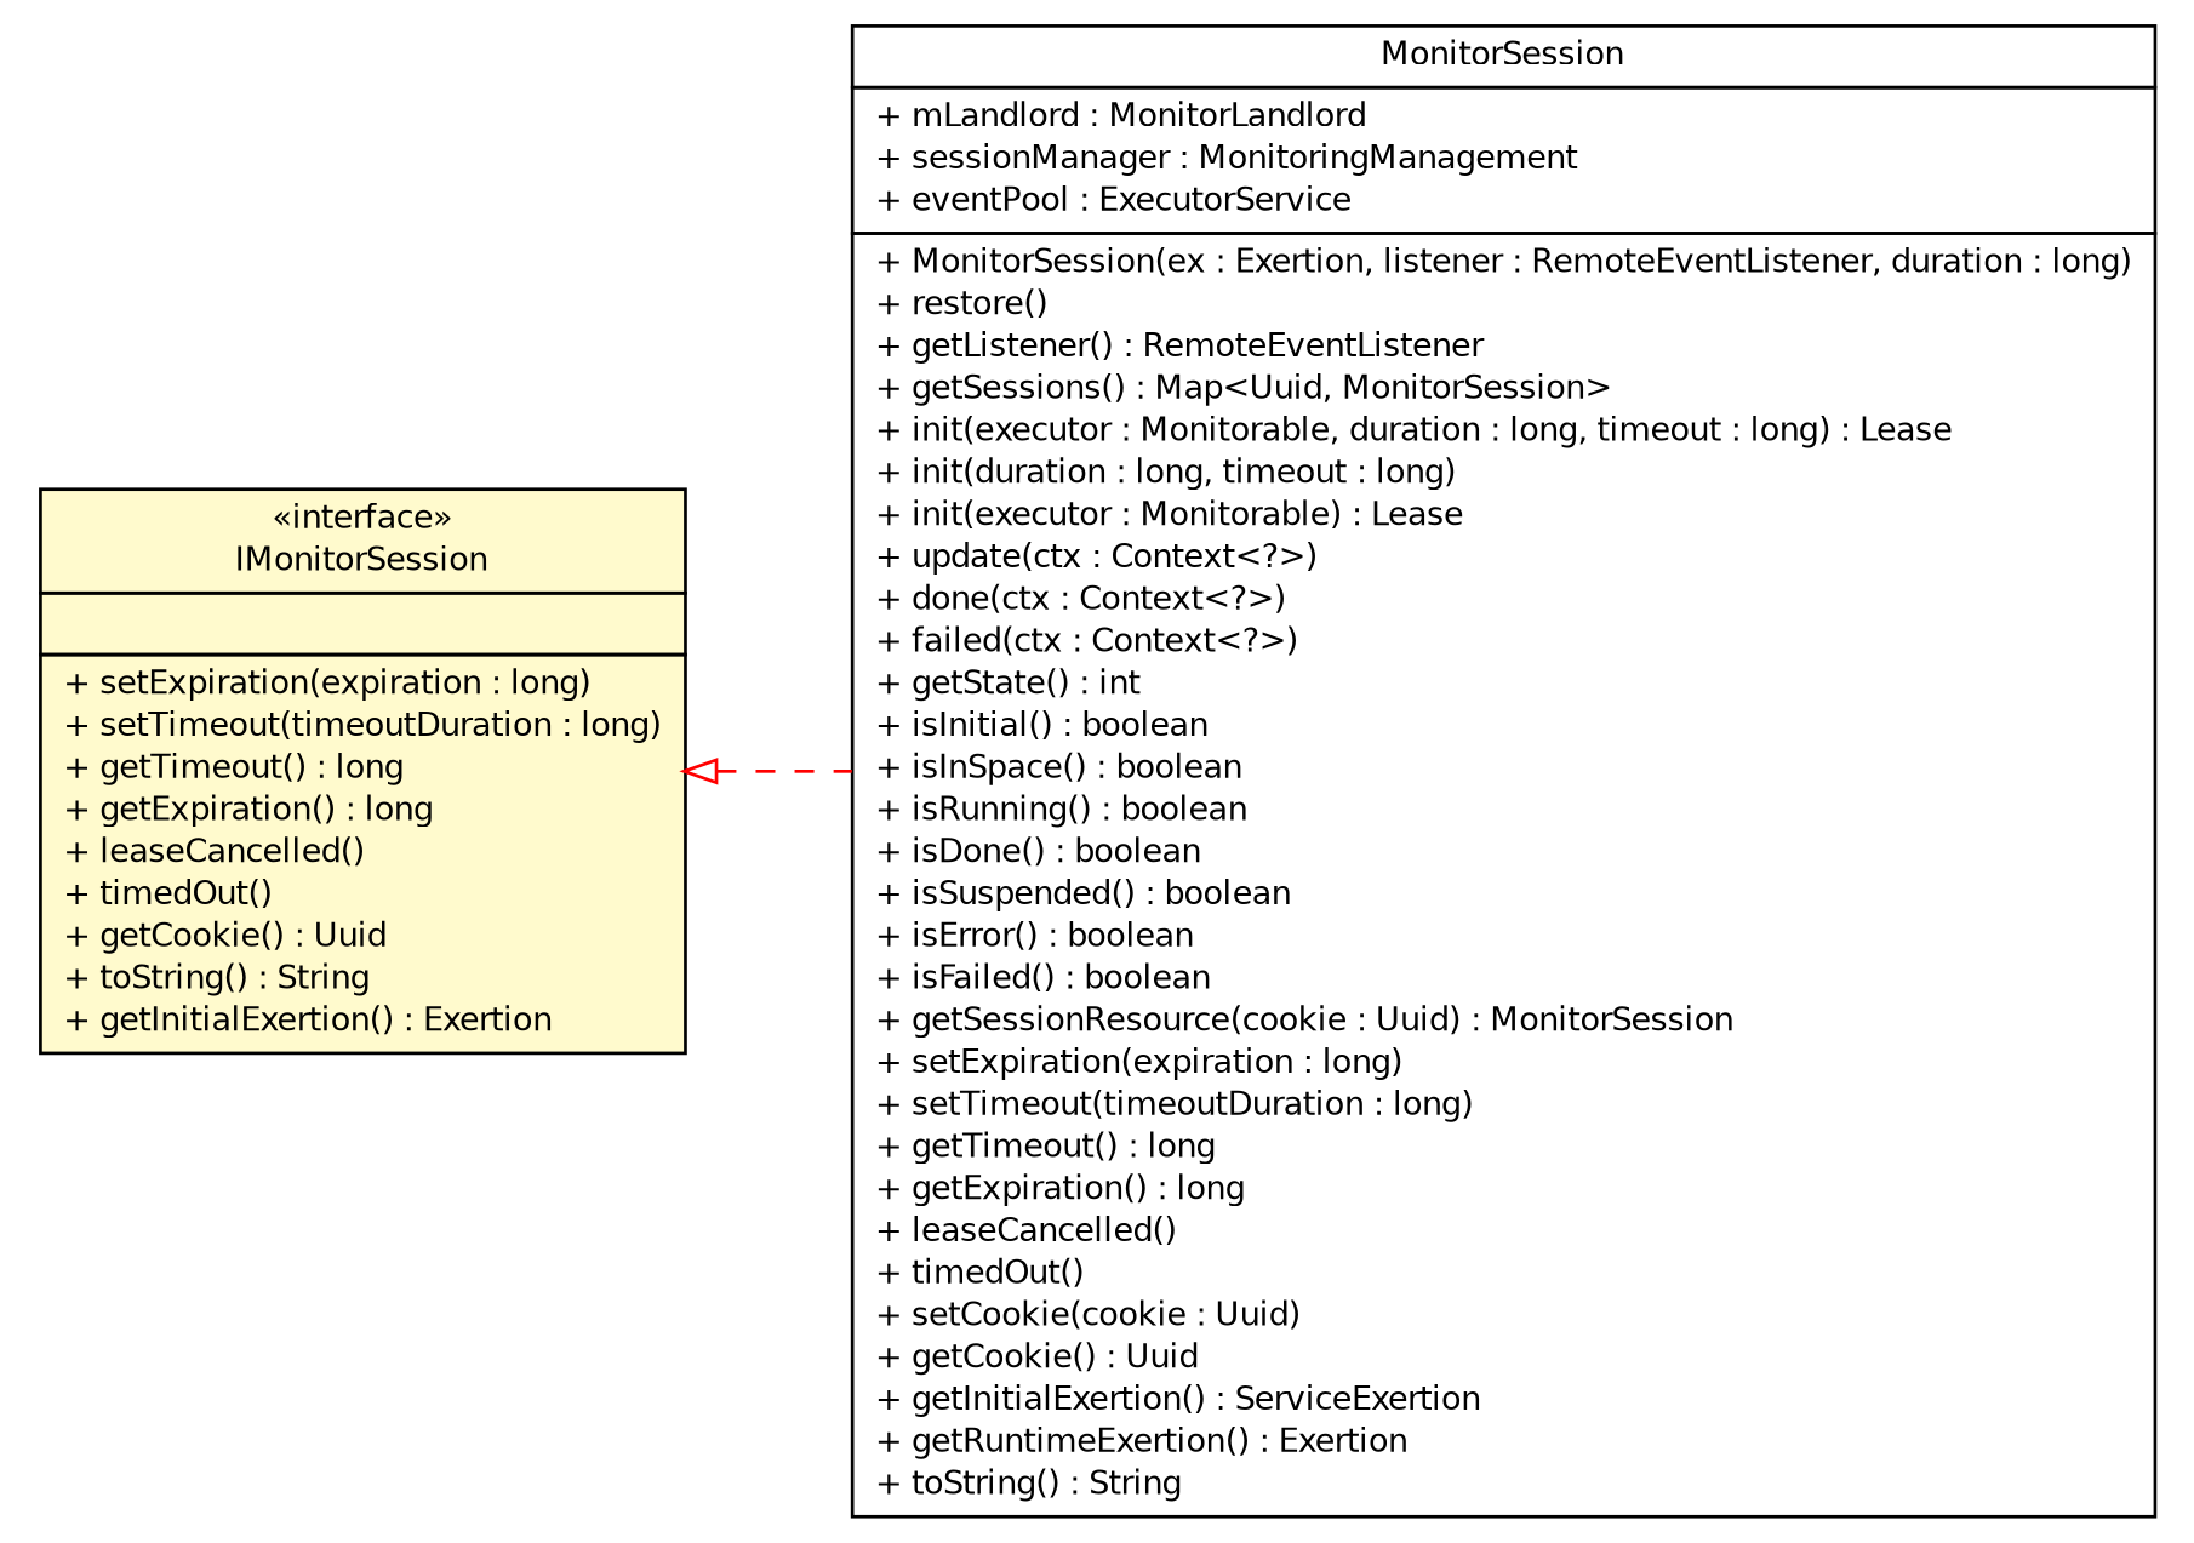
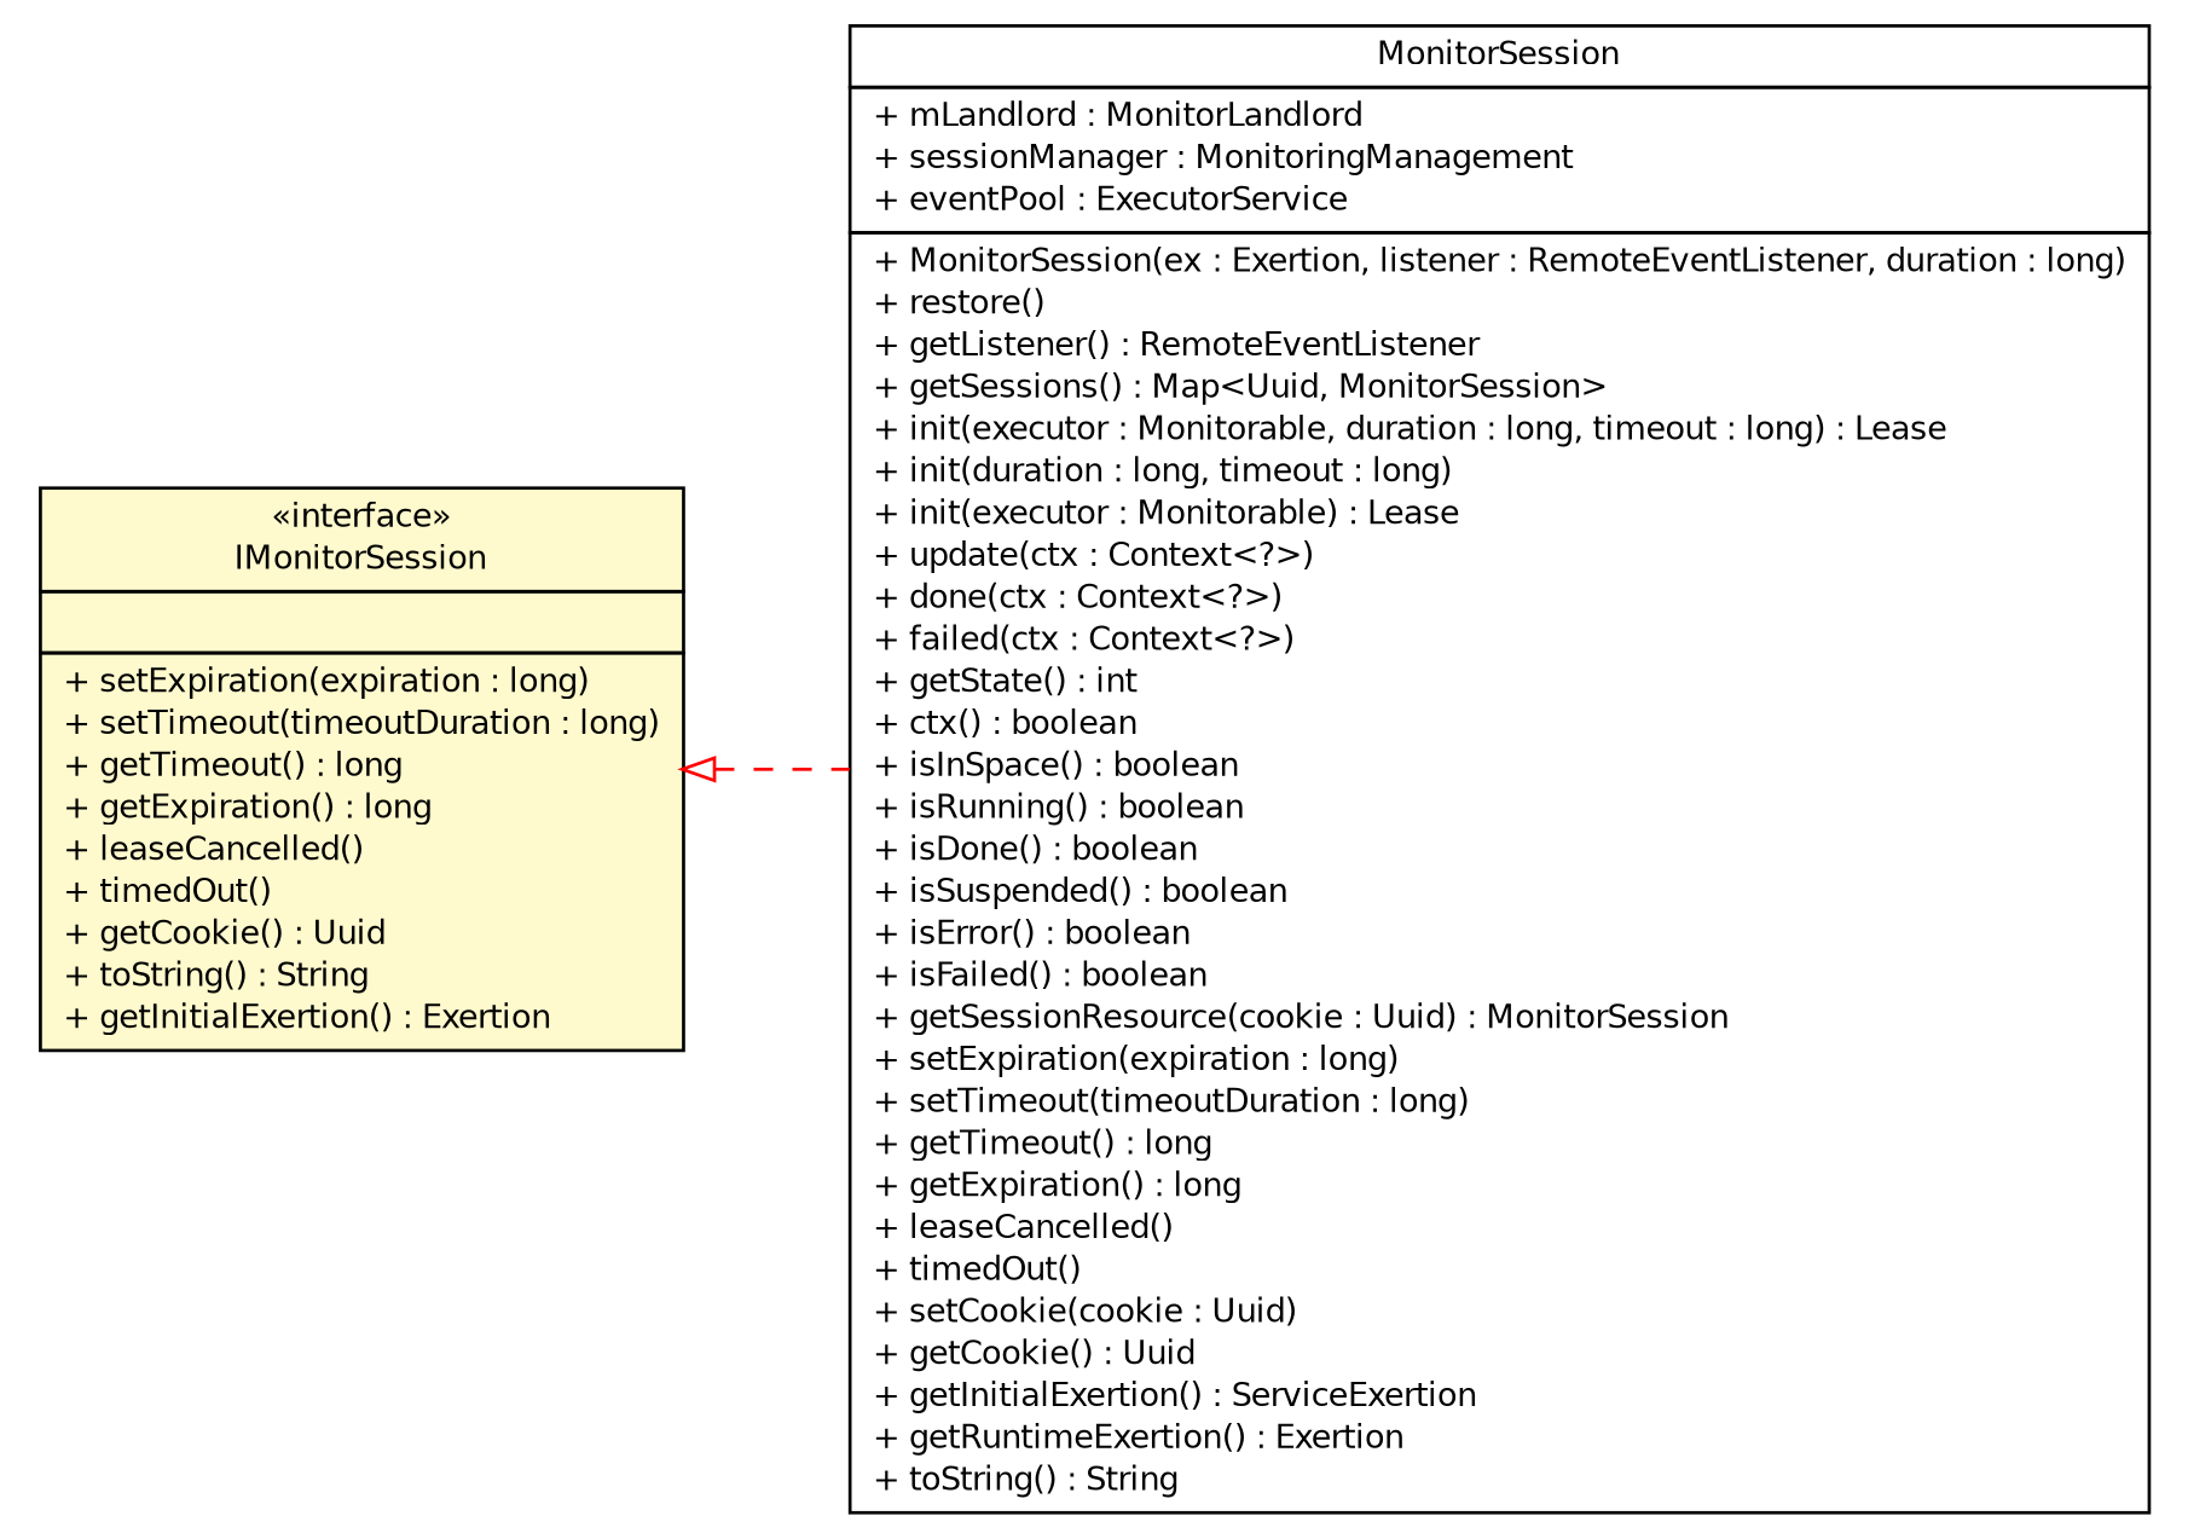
  digraph {
    nodesep=0.25
    ranksep=0.5
    rankdir=LR
    node [fontcolor=black fontname=Helvetica fontsize=10.0 shape=plaintext]
-   n1 [label=<<table title="sorcer.core.provider.exertmonitor.MonitorSession" border="0" cellborder="1" cellspacing="0" cellpadding="2" port="p" href="./MonitorSession.html"> 		<tr><td><table border="0" cellspacing="0" cellpadding="1"> <tr><td align="center" balign="center"> MonitorSession </td></tr> 		</table></td></tr> 		<tr><td><table border="0" cellspacing="0" cellpadding="1"> <tr><td align="left" balign="left"> + mLandlord : MonitorLandlord </td></tr> <tr><td align="left" balign="left"> + sessionManager : MonitoringManagement </td></tr> <tr><td align="left" balign="left"> + eventPool : ExecutorService </td></tr> 		</table></td></tr> 		<tr><td><table border="0" cellspacing="0" cellpadding="1"> <tr><td align="left" balign="left"> + MonitorSession(ex : Exertion, listener : RemoteEventListener, duration : long) </td></tr> <tr><td align="left" balign="left"> + restore() </td></tr> <tr><td align="left" balign="left"> + getListener() : RemoteEventListener </td></tr> <tr><td align="left" balign="left"> + getSessions() : Map&lt;Uuid, MonitorSession&gt; </td></tr> <tr><td align="left" balign="left"> + init(executor : Monitorable, duration : long, timeout : long) : Lease </td></tr> <tr><td align="left" balign="left"> + init(duration : long, timeout : long) </td></tr> <tr><td align="left" balign="left"> + init(executor : Monitorable) : Lease </td></tr> <tr><td align="left" balign="left"> + update(ctx : Context&lt;?&gt;) </td></tr> <tr><td align="left" balign="left"> + done(ctx : Context&lt;?&gt;) </td></tr> <tr><td align="left" balign="left"> + failed(ctx : Context&lt;?&gt;) </td></tr> <tr><td align="left" balign="left"> + getState() : int </td></tr> <tr><td align="left" balign="left"> + isInitial() : boolean </td></tr> <tr><td align="left" balign="left"> + isInSpace() : boolean </td></tr> <tr><td align="left" balign="left"> + isRunning() : boolean </td></tr> <tr><td align="left" balign="left"> + isDone() : boolean </td></tr> <tr><td align="left" balign="left"> + isSuspended() : boolean </td></tr> <tr><td align="left" balign="left"> + isError() : boolean </td></tr> <tr><td align="left" balign="left"> + isFailed() : boolean </td></tr> <tr><td align="left" balign="left"> + getSessionResource(cookie : Uuid) : MonitorSession </td></tr> <tr><td align="left" balign="left"> + setExpiration(expiration : long) </td></tr> <tr><td align="left" balign="left"> + setTimeout(timeoutDuration : long) </td></tr> <tr><td align="left" balign="left"> + getTimeout() : long </td></tr> <tr><td align="left" balign="left"> + getExpiration() : long </td></tr> <tr><td align="left" balign="left"> + leaseCancelled() </td></tr> <tr><td align="left" balign="left"> + timedOut() </td></tr> <tr><td align="left" balign="left"> + setCookie(cookie : Uuid) </td></tr> <tr><td align="left" balign="left"> + getCookie() : Uuid </td></tr> <tr><td align="left" balign="left"> + getInitialExertion() : ServiceExertion </td></tr> <tr><td align="left" balign="left"> + getRuntimeExertion() : Exertion </td></tr> <tr><td align="left" balign="left"> + toString() : String </td></tr> 		</table></td></tr> 		</table>>]
+   n1 [label=<<table title="sorcer.core.provider.exertmonitor.MonitorSession" border="0" cellborder="1" cellspacing="0" cellpadding="2" port="p" href="./MonitorSession.html"> 		<tr><td><table border="0" cellspacing="0" cellpadding="1"> <tr><td align="center" balign="center"> MonitorSession </td></tr> 		</table></td></tr> 		<tr><td><table border="0" cellspacing="0" cellpadding="1"> <tr><td align="left" balign="left"> + mLandlord : MonitorLandlord </td></tr> <tr><td align="left" balign="left"> + sessionManager : MonitoringManagement </td></tr> <tr><td align="left" balign="left"> + eventPool : ExecutorService </td></tr> 		</table></td></tr> 		<tr><td><table border="0" cellspacing="0" cellpadding="1"> <tr><td align="left" balign="left"> + MonitorSession(ex : Exertion, listener : RemoteEventListener, duration : long) </td></tr> <tr><td align="left" balign="left"> + restore() </td></tr> <tr><td align="left" balign="left"> + getListener() : RemoteEventListener </td></tr> <tr><td align="left" balign="left"> + getSessions() : Map&lt;Uuid, MonitorSession&gt; </td></tr> <tr><td align="left" balign="left"> + init(executor : Monitorable, duration : long, timeout : long) : Lease </td></tr> <tr><td align="left" balign="left"> + init(duration : long, timeout : long) </td></tr> <tr><td align="left" balign="left"> + init(executor : Monitorable) : Lease </td></tr> <tr><td align="left" balign="left"> + update(ctx : Context&lt;?&gt;) </td></tr> <tr><td align="left" balign="left"> + done(ctx : Context&lt;?&gt;) </td></tr> <tr><td align="left" balign="left"> + failed(ctx : Context&lt;?&gt;) </td></tr> <tr><td align="left" balign="left"> + getState() : int </td></tr> <tr><td align="left" balign="left"> + ctx() : boolean </td></tr> <tr><td align="left" balign="left"> + isInSpace() : boolean </td></tr> <tr><td align="left" balign="left"> + isRunning() : boolean </td></tr> <tr><td align="left" balign="left"> + isDone() : boolean </td></tr> <tr><td align="left" balign="left"> + isSuspended() : boolean </td></tr> <tr><td align="left" balign="left"> + isError() : boolean </td></tr> <tr><td align="left" balign="left"> + isFailed() : boolean </td></tr> <tr><td align="left" balign="left"> + getSessionResource(cookie : Uuid) : MonitorSession </td></tr> <tr><td align="left" balign="left"> + setExpiration(expiration : long) </td></tr> <tr><td align="left" balign="left"> + setTimeout(timeoutDuration : long) </td></tr> <tr><td align="left" balign="left"> + getTimeout() : long </td></tr> <tr><td align="left" balign="left"> + getExpiration() : long </td></tr> <tr><td align="left" balign="left"> + leaseCancelled() </td></tr> <tr><td align="left" balign="left"> + timedOut() </td></tr> <tr><td align="left" balign="left"> + setCookie(cookie : Uuid) </td></tr> <tr><td align="left" balign="left"> + getCookie() : Uuid </td></tr> <tr><td align="left" balign="left"> + getInitialExertion() : ServiceExertion </td></tr> <tr><td align="left" balign="left"> + getRuntimeExertion() : Exertion </td></tr> <tr><td align="left" balign="left"> + toString() : String </td></tr> 		</table></td></tr> 		</table>>]
    n2 [label=<<table title="sorcer.core.provider.exertmonitor.IMonitorSession" border="0" cellborder="1" cellspacing="0" cellpadding="2" port="p" bgcolor="lemonChiffon" href="./IMonitorSession.html"> 		<tr><td><table border="0" cellspacing="0" cellpadding="1"> <tr><td align="center" balign="center"> &#171;interface&#187; </td></tr> <tr><td align="center" balign="center"> IMonitorSession </td></tr> 		</table></td></tr> 		<tr><td><table border="0" cellspacing="0" cellpadding="1"> <tr><td align="left" balign="left">  </td></tr> 		</table></td></tr> 		<tr><td><table border="0" cellspacing="0" cellpadding="1"> <tr><td align="left" balign="left"> + setExpiration(expiration : long) </td></tr> <tr><td align="left" balign="left"> + setTimeout(timeoutDuration : long) </td></tr> <tr><td align="left" balign="left"> + getTimeout() : long </td></tr> <tr><td align="left" balign="left"> + getExpiration() : long </td></tr> <tr><td align="left" balign="left"> + leaseCancelled() </td></tr> <tr><td align="left" balign="left"> + timedOut() </td></tr> <tr><td align="left" balign="left"> + getCookie() : Uuid </td></tr> <tr><td align="left" balign="left"> + toString() : String </td></tr> <tr><td align="left" balign="left"> + getInitialExertion() : Exertion </td></tr> 		</table></td></tr> 		</table>>]
    n2 -> n1 [arrowtail=empty dir=back fontname=Helvetica fontsize=10 headport=p labelfontname=Helvetica labelfontsize=10 style=dashed tailport=p color=red]
  }
